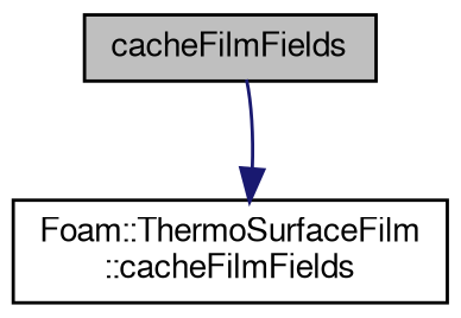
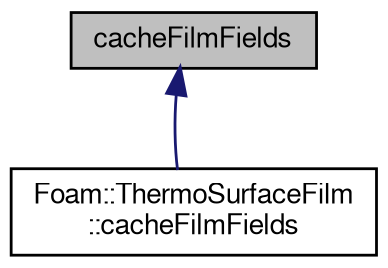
  digraph {
    rankdir=TB
    node [color=black fontname=FreeSans fontsize=10 shape=record]
    n1 [fillcolor=grey75 fontcolor=black height=0.2 label=cacheFilmFields style=filled width=0.4]
    n2 [height=0.2 label="Foam::ThermoSurfaceFilm\l::cacheFilmFields" width=0.4]
-   n2 -> n1 [color=midnightblue dir=back fontname=FreeSans fontsize=10 labelfontname=FreeSans labelfontsize=10 style=solid]
+   n1 -> n2 [color=midnightblue dir=back fontname=FreeSans fontsize=10 labelfontname=FreeSans labelfontsize=10 style=solid]
  }
